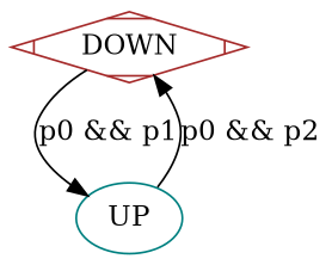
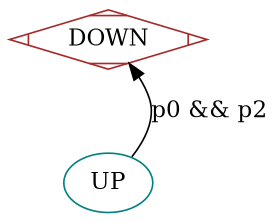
  digraph {
    node [style=filled fillcolor=white]
    edge [arrowhead=normal]
    DOWN [shape=Mdiamond color=brown]
    UP [color=teal]
-   DOWN -> UP [label="p0 && p1"]
    UP -> DOWN [label="p0 && p2"]
  }
